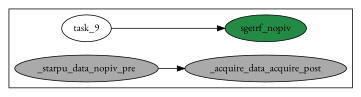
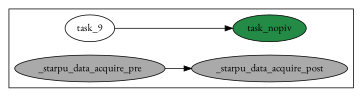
  digraph {
    color=white
    fontname="EB Garamond"
    rankdir=LR
    node [fillcolor="#aaaaaa" fontname="EB Garamond" style=filled]
    edge [fontname="EB Garamond"]
-   n1 [fillcolor="/greens9/7" label=sgetrf_nopiv]
+   n1 [fillcolor="/greens9/7" label=task_nopiv]
    task_9 [fillcolor="" style=""]
-   n3 [label=_starpu_data_nopiv_pre]
-   n4 [label=_acquire_data_acquire_post]
+   n3 [label=_starpu_data_acquire_pre]
+   n4 [label=_starpu_data_acquire_post]
    subgraph cluster_1 {
      color=black
      n1
      task_9
      n3
      n4
    }
    task_9 -> n1
    n3 -> n4
  }
